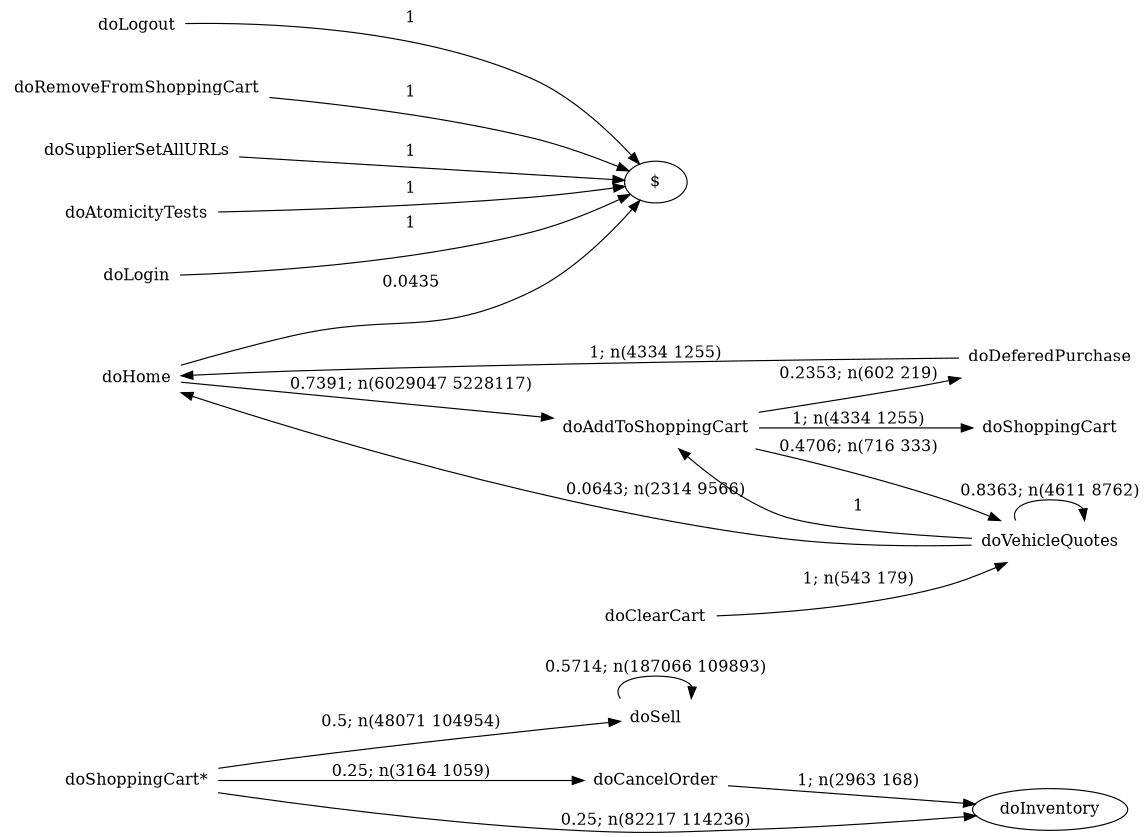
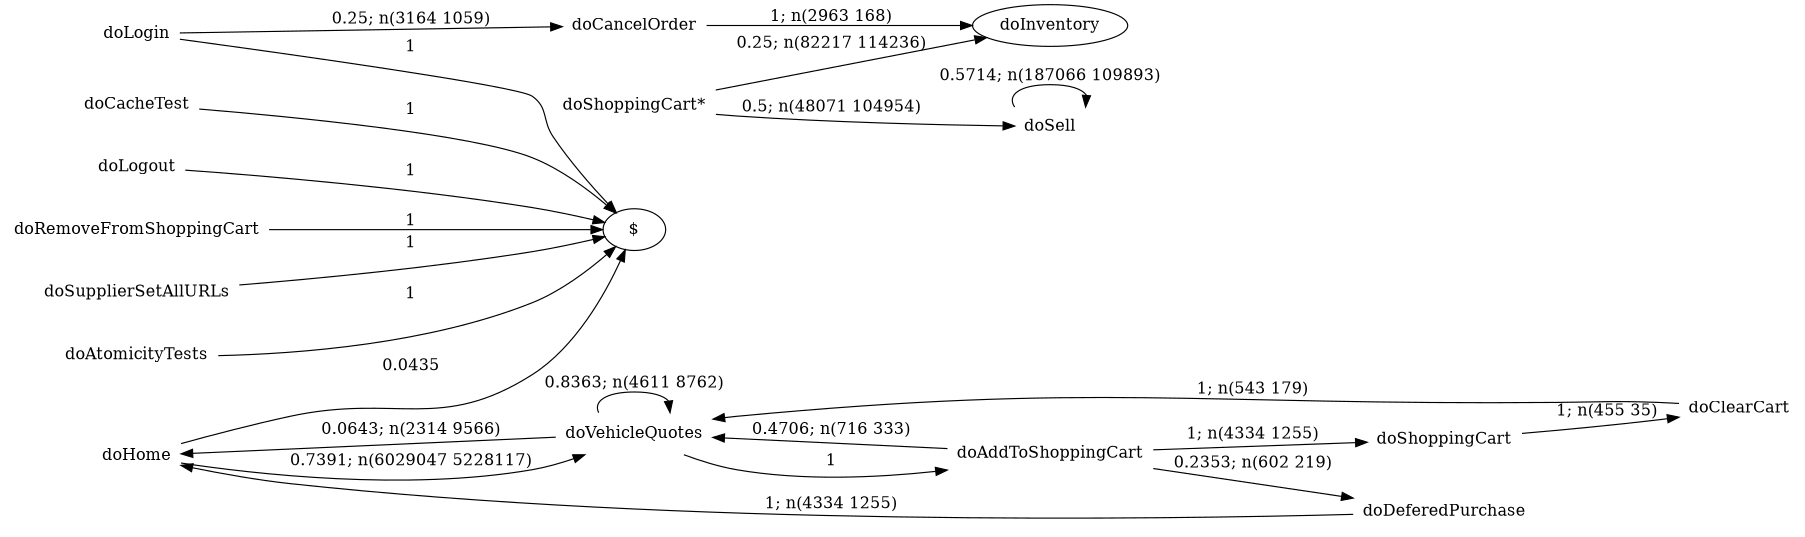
  digraph {
    rankdir=LR
    node [shape=none]
    edge [style=solid]
    n1 [label="doShoppingCart*"]
    n2 [label=doSell]
    n3 [label=doCancelOrder]
    doInventory [shape=""]
    n5 [label=doSupplierSetAllURLs]
    "$" [shape=""]
    n7 [label=doAtomicityTests]
+   n8 [label=doCacheTest]
    n9 [label=doLogin]
    n10 [label=doVehicleQuotes]
    n11 [label=doAddToShoppingCart]
    n12 [label=doHome]
    n13 [label=doDeferedPurchase]
    n14 [label=doShoppingCart]
    n15 [label=doClearCart]
    n16 [label=doLogout]
    n17 [label=doRemoveFromShoppingCart]
    n1 -> n2 [label="0.5; n(48071 104954)"]
-   n1 -> n3 [label="0.25; n(3164 1059)"]
+   n9 -> n3 [label="0.25; n(3164 1059)"]
    n1 -> doInventory [label="0.25; n(82217 114236)"]
    n2 -> n2 [label="0.5714; n(187066 109893)"]
    n3 -> doInventory [label="1; n(2963 168)"]
    n5 -> "$" [label=1]
    n7 -> "$" [label=1]
+   n8 -> "$" [label=1]
    n9 -> "$" [label=1]
    n10 -> n10 [label="0.8363; n(4611 8762)"]
    n10 -> n11 [label=1]
    n10 -> n12 [label="0.0643; n(2314 9566)"]
    n11 -> n10 [label="0.4706; n(716 333)"]
    n11 -> n13 [label="0.2353; n(602 219)"]
    n11 -> n14 [label="1; n(4334 1255)"]
    n12 -> "$" [label=0.0435]
-   n12 -> n11 [label="0.7391; n(6029047 5228117)"]
+   n12 -> n10 [label="0.7391; n(6029047 5228117)"]
    n13 -> n12 [label="1; n(4334 1255)"]
+   n14 -> n15 [label="1; n(455 35)"]
    n15 -> n10 [label="1; n(543 179)"]
    n16 -> "$" [label=1]
    n17 -> "$" [label=1]
  }
